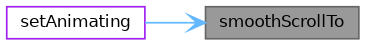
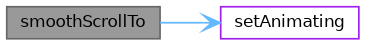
  digraph {
    rankdir=LR
    node [fontname=Helvetica fontsize=10 shape=box style=filled]
    n1 [color=gray40 fillcolor=grey60 fontcolor=black height=0.2 label=smoothScrollTo width=0.4]
    n2 [color=purple fillcolor=white height=0.2 label=setAnimating width=0.4]
-   n2 -> n1 [color=steelblue1 fontname=Helvetica fontsize=10 labelfontname=Helvetica labelfontsize=10 style=solid arrowhead=vee]
+   n1 -> n2 [color=steelblue1 fontname=Helvetica fontsize=10 labelfontname=Helvetica labelfontsize=10 style=solid arrowhead=vee]
  }
